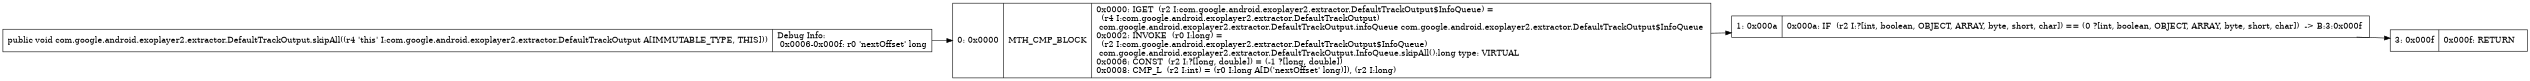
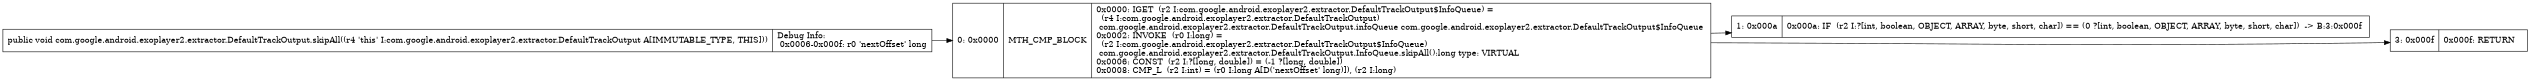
  digraph {
    rankdir=LR
    node [shape=record]
    n1 [label="{0\:\ 0x0000|MTH_CMP_BLOCK\l|0x0000: IGET  (r2 I:com.google.android.exoplayer2.extractor.DefaultTrackOutput$InfoQueue) = \l  (r4 I:com.google.android.exoplayer2.extractor.DefaultTrackOutput)\l com.google.android.exoplayer2.extractor.DefaultTrackOutput.infoQueue com.google.android.exoplayer2.extractor.DefaultTrackOutput$InfoQueue \l0x0002: INVOKE  (r0 I:long) = \l  (r2 I:com.google.android.exoplayer2.extractor.DefaultTrackOutput$InfoQueue)\l com.google.android.exoplayer2.extractor.DefaultTrackOutput.InfoQueue.skipAll():long type: VIRTUAL \l0x0006: CONST  (r2 I:?[long, double]) = (\-1 ?[long, double]) \l0x0008: CMP_L  (r2 I:int) = (r0 I:long A[D('nextOffset' long)]), (r2 I:long) \l}"]
    n2 [label="{1\:\ 0x000a|0x000a: IF  (r2 I:?[int, boolean, OBJECT, ARRAY, byte, short, char]) == (0 ?[int, boolean, OBJECT, ARRAY, byte, short, char])  \-\> B:3:0x000f \l}"]
    n3 [label="{3\:\ 0x000f|0x000f: RETURN   \l}"]
    n4 [label="{public void com.google.android.exoplayer2.extractor.DefaultTrackOutput.skipAll((r4 'this' I:com.google.android.exoplayer2.extractor.DefaultTrackOutput A[IMMUTABLE_TYPE, THIS]))  | Debug Info:\l  0x0006\-0x000f: r0 'nextOffset' long\l}"]
    n1 -> n2
-   n2 -> n3
+   n1 -> n3
    n4 -> n1
  }
